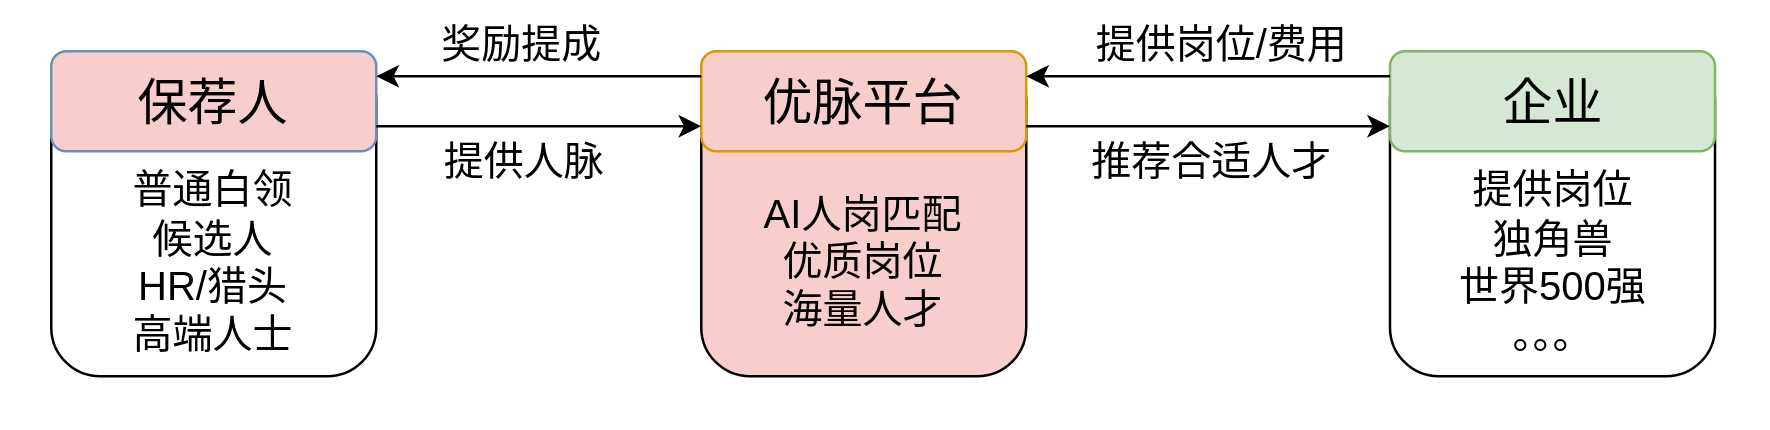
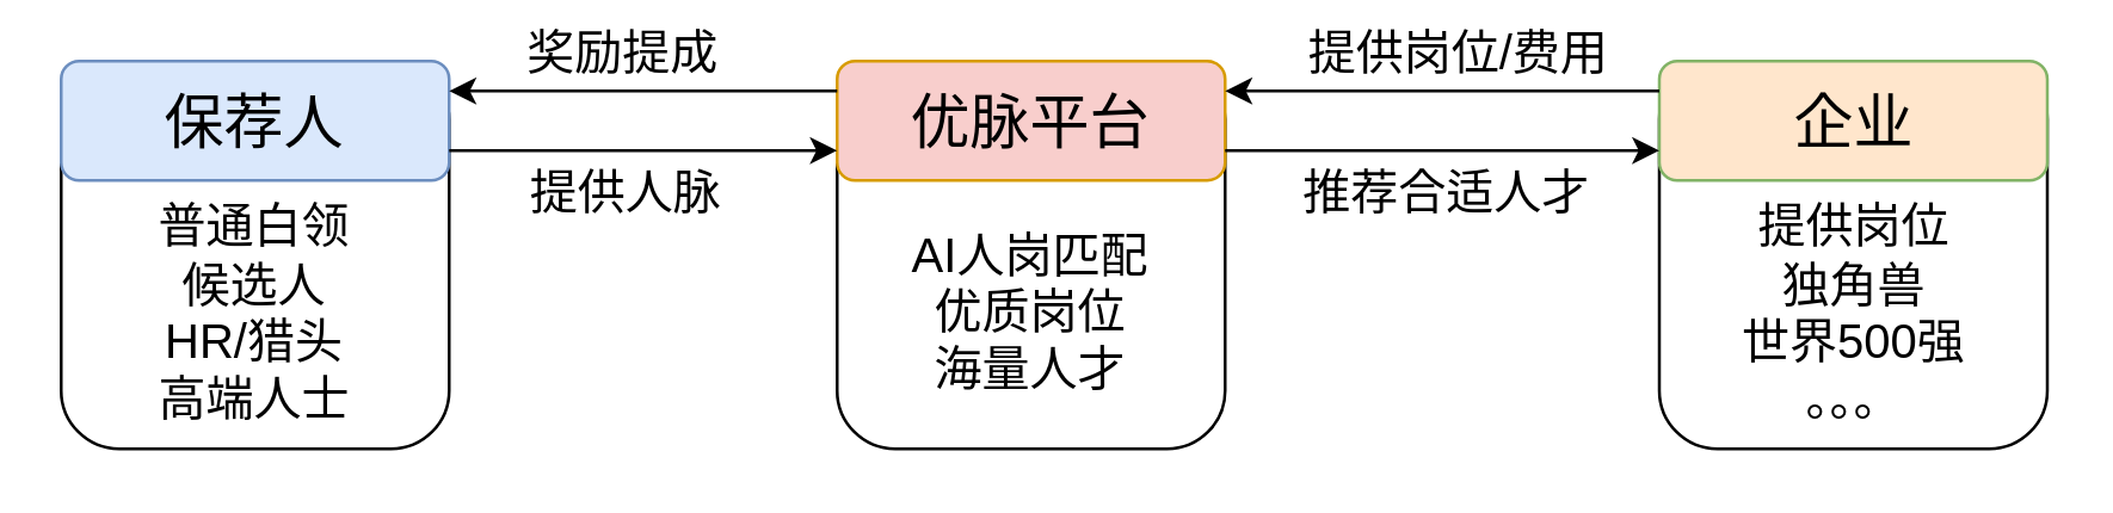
  <mxCell id="0" />
  <mxCell id="1" parent="0" />
  <mxCell id="2" value="&lt;br style=&quot;font-size: 16px;&quot;&gt;&lt;br style=&quot;font-size: 16px;&quot;&gt;普通白领&lt;br style=&quot;font-size: 16px;&quot;&gt;候选人&lt;br style=&quot;font-size: 16px;&quot;&gt;HR/猎头&lt;br style=&quot;font-size: 16px;&quot;&gt;高端人士" style="rounded=1;whiteSpace=wrap;html=1;fontSize=16;" parent="1" vertex="1"><mxGeometry x="20" y="20" width="130" height="130" as="geometry" /></mxCell>
  <mxCell id="3" value="&lt;br style=&quot;font-size: 16px&quot;&gt;&lt;br style=&quot;font-size: 16px&quot;&gt;提供岗位&lt;br style=&quot;font-size: 16px&quot;&gt;独角兽&lt;br style=&quot;font-size: 16px&quot;&gt;世界500强&lt;br style=&quot;font-size: 16px&quot;&gt;。。。" style="rounded=1;whiteSpace=wrap;html=1;fontSize=16;" parent="1" vertex="1"><mxGeometry x="555.5" y="20" width="130" height="130" as="geometry" /></mxCell>
- <mxCell id="4" value="&lt;br style=&quot;font-size: 16px;&quot;&gt;&lt;br style=&quot;font-size: 16px;&quot;&gt;&lt;font style=&quot;font-size: 16px;&quot;&gt;AI人岗匹配&lt;/font&gt;&lt;br style=&quot;font-size: 16px;&quot;&gt;优质岗位&lt;br style=&quot;font-size: 16px;&quot;&gt;海量人才" style="rounded=1;whiteSpace=wrap;html=1;fontSize=16;fillColor=#f8cecc;" parent="1" vertex="1"><mxGeometry x="280" y="20" width="130" height="130" as="geometry" /></mxCell>
- <mxCell id="5" value="企业" style="rounded=1;whiteSpace=wrap;html=1;fillColor=#d5e8d4;strokeColor=#82b366;fontSize=20;" parent="1" vertex="1"><mxGeometry x="555.5" y="20" width="130" height="40" as="geometry" /></mxCell>
+ <mxCell id="4" value="&lt;br style=&quot;font-size: 16px;&quot;&gt;&lt;br style=&quot;font-size: 16px;&quot;&gt;&lt;font style=&quot;font-size: 16px;&quot;&gt;AI人岗匹配&lt;/font&gt;&lt;br style=&quot;font-size: 16px;&quot;&gt;优质岗位&lt;br style=&quot;font-size: 16px;&quot;&gt;海量人才" style="rounded=1;whiteSpace=wrap;html=1;fontSize=16;" parent="1" vertex="1"><mxGeometry x="280" y="20" width="130" height="130" as="geometry" /></mxCell>
+ <mxCell id="5" value="企业" style="rounded=1;whiteSpace=wrap;html=1;fillColor=#ffe6cc;strokeColor=#82b366;fontSize=20;" parent="1" vertex="1"><mxGeometry x="555.5" y="20" width="130" height="40" as="geometry" /></mxCell>
  <mxCell id="6" value="优脉平台" style="rounded=1;whiteSpace=wrap;html=1;fillColor=#f8cecc;strokeColor=#d79b00;fontSize=20;" parent="1" vertex="1"><mxGeometry x="280" y="20" width="130" height="40" as="geometry" /></mxCell>
  <mxCell id="7" style="edgeStyle=orthogonalEdgeStyle;rounded=0;orthogonalLoop=1;jettySize=auto;html=1;exitX=0.5;exitY=1;exitDx=0;exitDy=0;" parent="1" source="6" target="6" edge="1"><mxGeometry relative="1" as="geometry" /></mxCell>
- <mxCell id="8" value="保荐人" style="rounded=1;whiteSpace=wrap;html=1;fillColor=#f8cecc;strokeColor=#6c8ebf;fontSize=20;" parent="1" vertex="1"><mxGeometry x="20" y="20" width="130" height="40" as="geometry" /></mxCell>
+ <mxCell id="8" value="保荐人" style="rounded=1;whiteSpace=wrap;html=1;fillColor=#dae8fc;strokeColor=#6c8ebf;fontSize=20;" parent="1" vertex="1"><mxGeometry x="20" y="20" width="130" height="40" as="geometry" /></mxCell>
  <mxCell id="9" value="" style="endArrow=classic;html=1;entryX=0;entryY=0.75;entryDx=0;entryDy=0;exitX=1;exitY=0.75;exitDx=0;exitDy=0;" parent="1" source="8" target="6" edge="1"><mxGeometry width="50" height="50" relative="1" as="geometry"><mxPoint x="361" y="-100" as="sourcePoint" /><mxPoint x="311" y="-50" as="targetPoint" /></mxGeometry></mxCell>
  <mxCell id="10" value="提供人脉" style="edgeLabel;html=1;align=center;verticalAlign=middle;resizable=0;points=[];fontSize=16;" parent="9" vertex="1" connectable="0"><mxGeometry x="-0.092" y="-2" relative="1" as="geometry"><mxPoint x="-0.83" y="11" as="offset" /></mxGeometry></mxCell>
  <mxCell id="11" value="" style="endArrow=classic;html=1;exitX=0;exitY=0.25;exitDx=0;exitDy=0;entryX=1;entryY=0.25;entryDx=0;entryDy=0;" parent="1" source="6" target="8" edge="1"><mxGeometry width="50" height="50" relative="1" as="geometry"><mxPoint x="131" y="-70" as="sourcePoint" /><mxPoint x="161" y="-100" as="targetPoint" /></mxGeometry></mxCell>
  <mxCell id="12" value="奖励提成" style="edgeLabel;html=1;align=center;verticalAlign=middle;resizable=0;points=[];fontSize=16;" parent="11" vertex="1" connectable="0"><mxGeometry x="-0.092" y="-2" relative="1" as="geometry"><mxPoint x="-13.17" y="-12" as="offset" /></mxGeometry></mxCell>
  <mxCell id="13" value="" style="endArrow=classic;html=1;entryX=1;entryY=0.25;entryDx=0;entryDy=0;exitX=0;exitY=0.25;exitDx=0;exitDy=0;" parent="1" source="5" target="6" edge="1"><mxGeometry width="50" height="50" relative="1" as="geometry"><mxPoint x="351" y="40" as="sourcePoint" /><mxPoint x="401" y="-10" as="targetPoint" /></mxGeometry></mxCell>
  <mxCell id="14" value="提供岗位/费用" style="edgeLabel;html=1;align=center;verticalAlign=middle;resizable=0;points=[];fontSize=16;" parent="13" vertex="1" connectable="0"><mxGeometry x="-0.096" y="1" relative="1" as="geometry"><mxPoint x="-2" y="-15" as="offset" /></mxGeometry></mxCell>
  <mxCell id="15" value="" style="endArrow=classic;html=1;exitX=1;exitY=0.75;exitDx=0;exitDy=0;entryX=0;entryY=0.75;entryDx=0;entryDy=0;" parent="1" source="6" target="5" edge="1"><mxGeometry width="50" height="50" relative="1" as="geometry"><mxPoint x="521" y="40" as="sourcePoint" /><mxPoint x="681" y="140" as="targetPoint" /></mxGeometry></mxCell>
  <mxCell id="16" value="推荐合适人才" style="edgeLabel;html=1;align=center;verticalAlign=middle;resizable=0;points=[];fontSize=16;" parent="1" vertex="1" connectable="0"><mxGeometry x="439.5" y="66" as="geometry"><mxPoint x="44" y="-3" as="offset" /></mxGeometry></mxCell>
